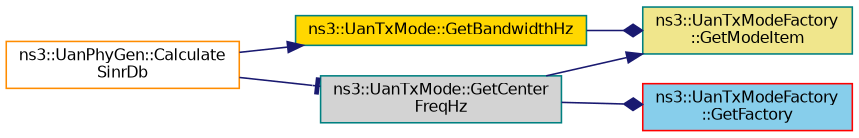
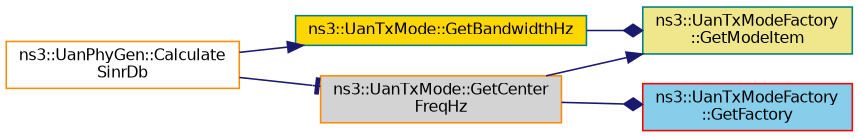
  digraph {
    rankdir=LR
    node [color=darkorange fontname=Helvetica fontsize=10 shape=record style=filled]
    edge [arrowhead=normal color=midnightblue fontname=Helvetica fontsize=10 labelfontname=Helvetica labelfontsize=10 style=solid]
    n1 [fillcolor=white fontcolor=black height=0.2 label="ns3::UanPhyGen::Calculate\lSinrDb" width=0.4]
    n2 [color=teal fillcolor=gold height=0.2 label="ns3::UanTxMode::GetBandwidthHz" width=0.4]
-   n3 [color=teal fillcolor=lightgrey height=0.2 label="ns3::UanTxMode::GetCenter\lFreqHz" width=0.4]
+   n3 [fillcolor=lightgrey height=0.2 label="ns3::UanTxMode::GetCenter\lFreqHz" width=0.4]
    n4 [color=teal fillcolor=khaki height=0.2 label="ns3::UanTxModeFactory\l::GetModeItem" width=0.4]
    n5 [color=red fillcolor=skyblue height=0.2 label="ns3::UanTxModeFactory\l::GetFactory" width=0.4]
    n1 -> n2
    n1 -> n3 [arrowhead=tee]
    n2 -> n4 [arrowhead=diamond]
    n3 -> n4
    n3 -> n5 [arrowhead=diamond]
  }
